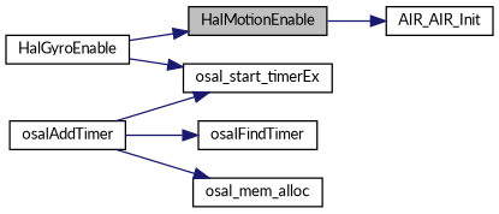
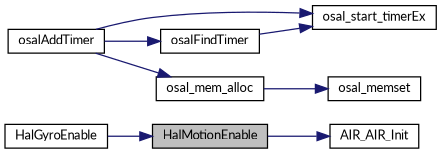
  digraph {
    fontname=Lato
    rankdir=LR
    node [color=black fillcolor=white fontname=Lato fontsize=10 shape=record style=filled]
    edge [color=midnightblue fontname=Lato fontsize=10 labelfontname=Helvetica labelfontsize=10 style=solid]
    n1 [fillcolor=grey75 fontcolor=black height=0.2 label=HalMotionEnable width=0.4]
    n2 [height=0.2 label=AIR_AIR_Init width=0.4]
    n3 [height=0.2 label=HalGyroEnable width=0.4]
    n4 [height=0.2 label=osal_start_timerEx width=0.4]
    n5 [height=0.2 label=osalAddTimer width=0.4]
    n6 [height=0.2 label=osalFindTimer width=0.4]
    n7 [height=0.2 label=osal_mem_alloc width=0.4]
+   n8 [height=0.2 label=osal_memset width=0.4]
    n1 -> n2
    n3 -> n1
-   n3 -> n4
+   n6 -> n4
    n5 -> n4
    n5 -> n6
    n5 -> n7
+   n7 -> n8
  }
